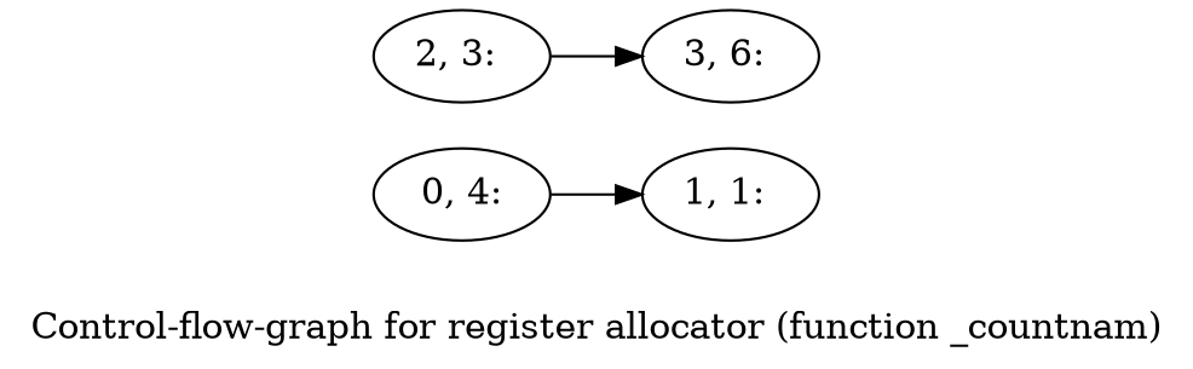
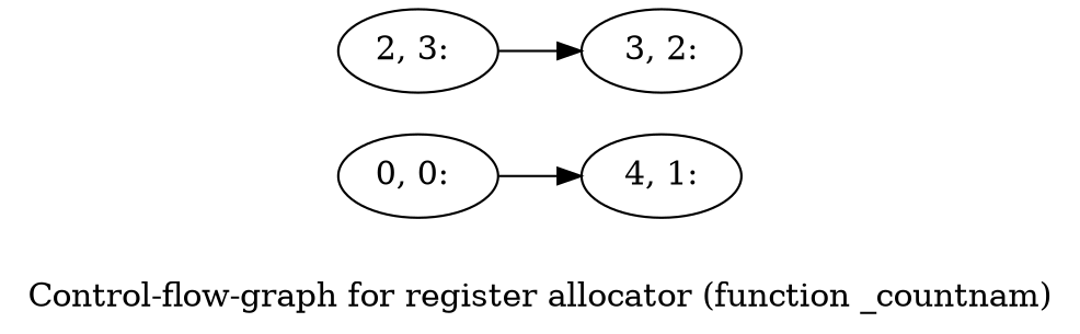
  digraph {
    label="Control-flow-graph for register allocator (function _countnam)"
    rankdir=LR
-   n1 [label="0, 4:"]
-   n2 [label="1, 1: "]
+   n1 [label="0, 0: "]
+   n2 [label="4, 1:"]
    n3 [label="2, 3: "]
-   n4 [label="3, 6: "]
+   n4 [label="3, 2:"]
    n1 -> n2
    n3 -> n4
  }
